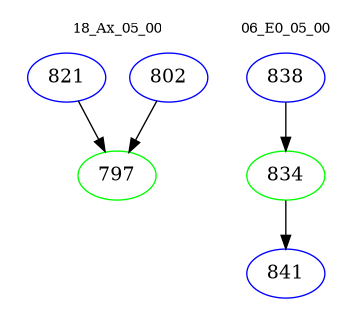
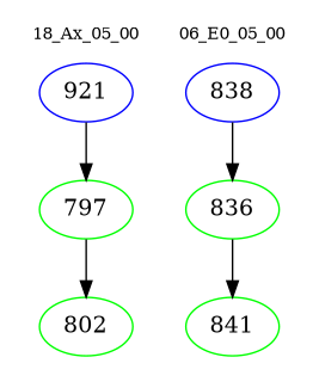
  digraph {
    node [color=blue]
    edge [color=black]
    n1 [color=green label=797]
-   n2 [label=802]
-   n3 [label=821]
-   n4 [color=green label=834]
+   n2 [color=green label=802]
+   n3 [label=921]
+   n4 [color=green label=836]
    n5 [label=838]
-   n6 [label=841]
+   n6 [color=green label=841]
    subgraph cluster_1 {
      color=white
      fontsize=10
      label="18_Ax_05_00"
      n1
      n2
      n3
    }
    subgraph cluster_2 {
      color=white
      fontsize=10
      label="06_E0_05_00"
      n4
      n5
      n6
    }
-   n2 -> n1
+   n1 -> n2
    n3 -> n1
    n4 -> n6
    n5 -> n4
  }
